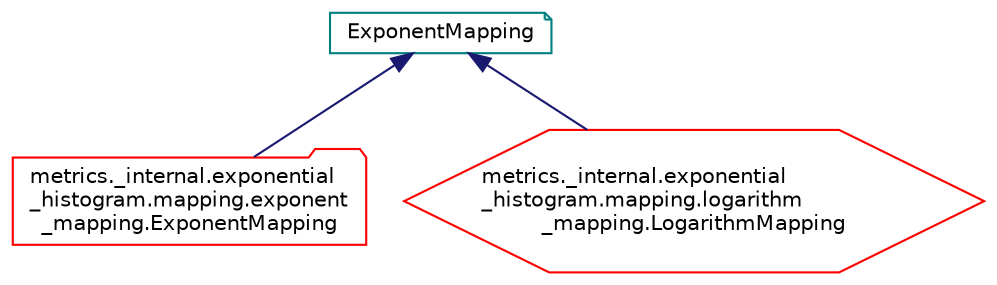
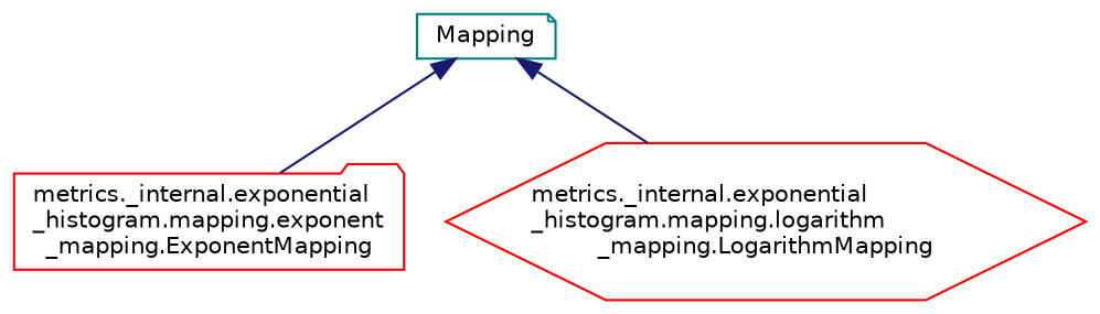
  digraph {
    rankdir=TB
    node [color=red fillcolor=white fontname=Helvetica fontsize=10 style=filled]
    edge [color=midnightblue dir=back fontname=Helvetica fontsize=10 labelfontname=Helvetica labelfontsize=10 style=solid]
-   n1 [color=teal height=0.2 label=ExponentMapping shape=note width=0.4]
+   n1 [color=teal height=0.2 label=Mapping shape=note width=0.4]
    n2 [height=0.2 label="metrics._internal.exponential\l_histogram.mapping.exponent\l_mapping.ExponentMapping" shape=folder width=0.4]
    n3 [height=0.2 label="metrics._internal.exponential\l_histogram.mapping.logarithm\l_mapping.LogarithmMapping" shape=hexagon width=0.4]
    n1 -> n2
    n1 -> n3
  }
